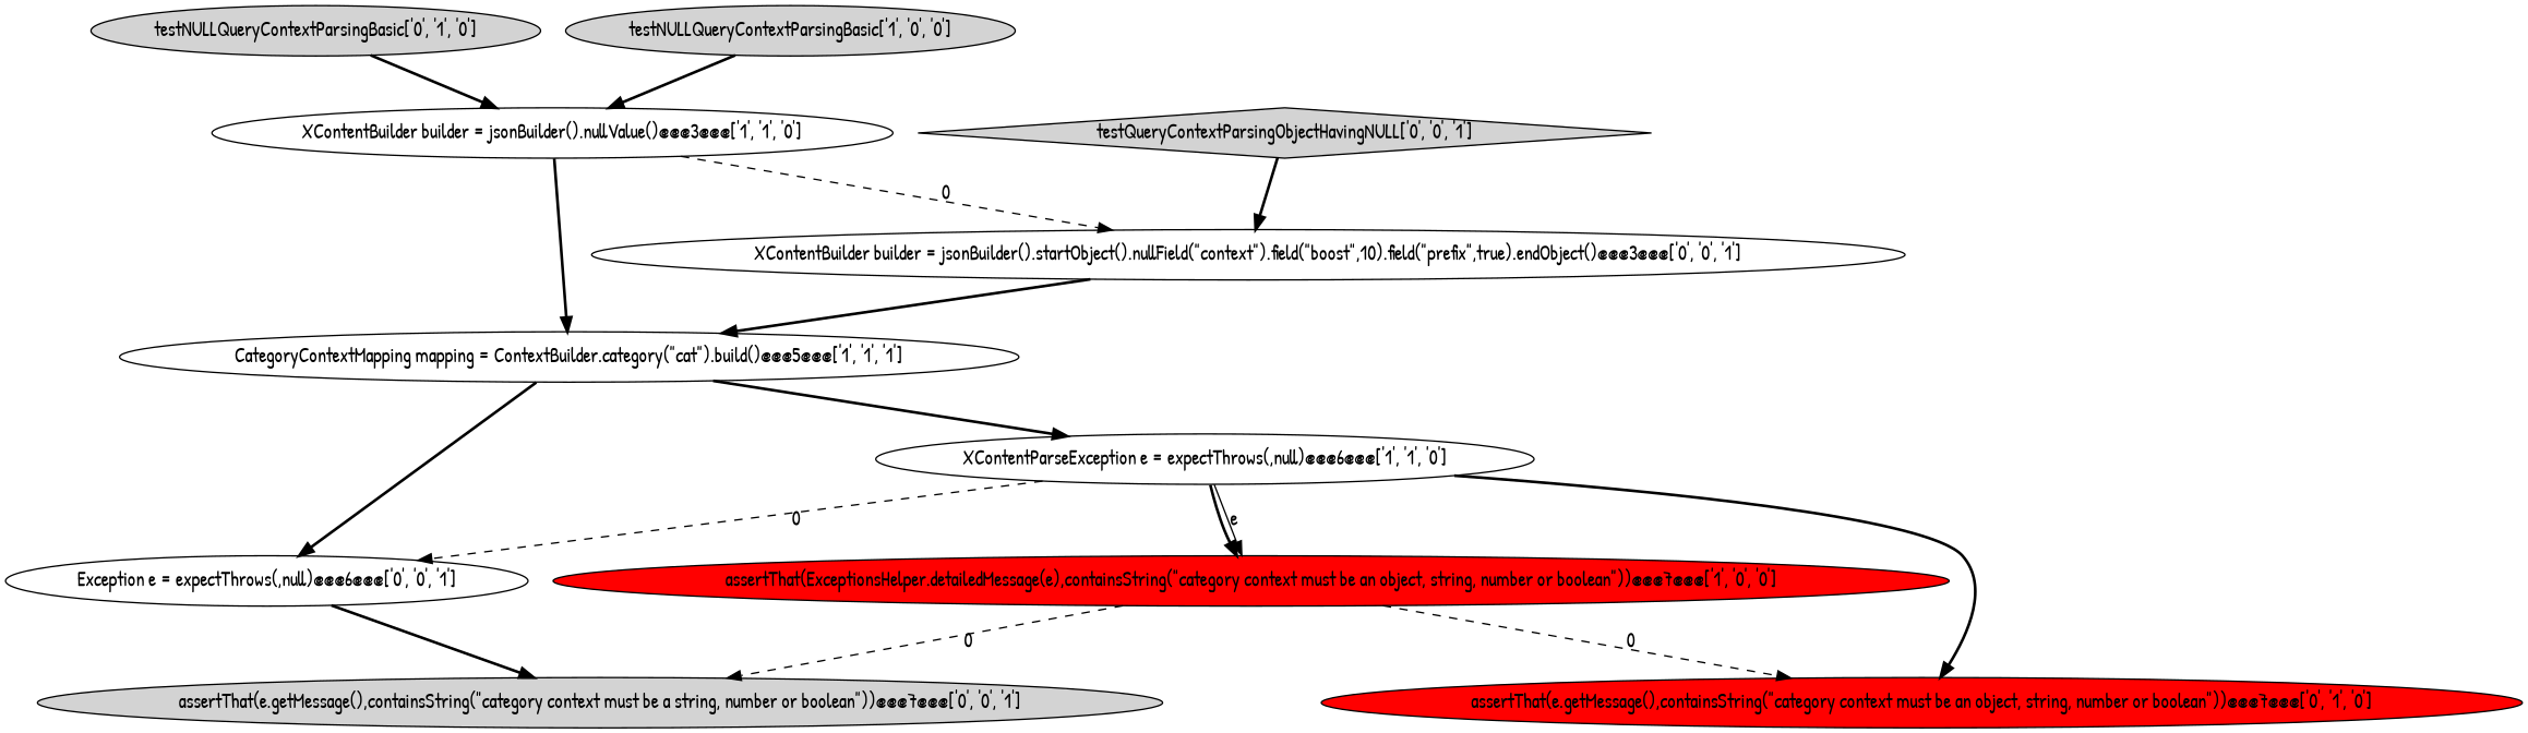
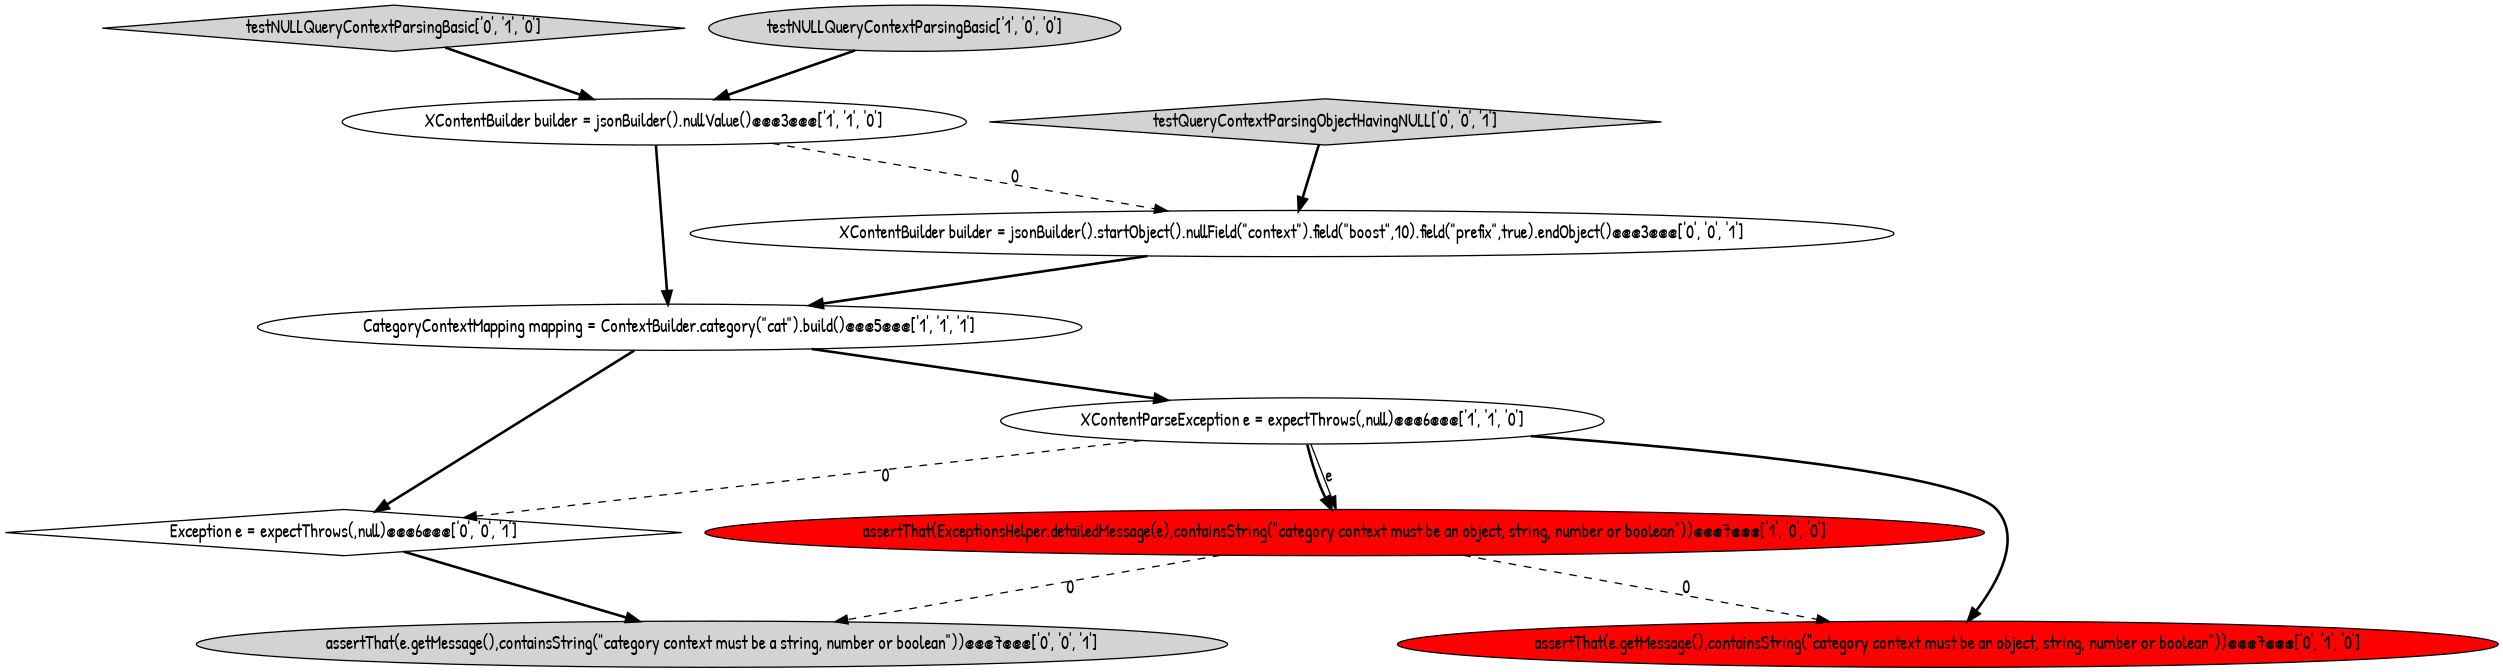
  digraph {
    fontname="Patrick Hand"
    node [fillcolor=white fontname="Patrick Hand" shape=ellipse style=filled]
    edge [fontname="Patrick Hand" style=bold]
-   n1 [fillcolor=lightgray label="testNULLQueryContextParsingBasic['0', '1', '0']"]
+   n1 [fillcolor=lightgray label="testNULLQueryContextParsingBasic['0', '1', '0']" shape=diamond]
    n2 [label="XContentBuilder builder = jsonBuilder().nullValue()@@@3@@@['1', '1', '0']"]
    n3 [label="CategoryContextMapping mapping = ContextBuilder.category(\"cat\").build()@@@5@@@['1', '1', '1']"]
    n4 [label="XContentBuilder builder = jsonBuilder().startObject().nullField(\"context\").field(\"boost\",10).field(\"prefix\",true).endObject()@@@3@@@['0', '0', '1']"]
    n5 [fillcolor=red label="assertThat(ExceptionsHelper.detailedMessage(e),containsString(\"category context must be an object, string, number or boolean\"))@@@7@@@['1', '0', '0']"]
    n6 [fillcolor=lightgray label="assertThat(e.getMessage(),containsString(\"category context must be a string, number or boolean\"))@@@7@@@['0', '0', '1']"]
    n7 [fillcolor=red label="assertThat(e.getMessage(),containsString(\"category context must be an object, string, number or boolean\"))@@@7@@@['0', '1', '0']"]
-   n8 [label="Exception e = expectThrows(,null)@@@6@@@['0', '0', '1']"]
+   n8 [label="Exception e = expectThrows(,null)@@@6@@@['0', '0', '1']" shape=diamond]
    n9 [label="XContentParseException e = expectThrows(,null)@@@6@@@['1', '1', '0']"]
    n10 [fillcolor=lightgray label="testNULLQueryContextParsingBasic['1', '0', '0']"]
    n11 [fillcolor=lightgray label="testQueryContextParsingObjectHavingNULL['0', '0', '1']" shape=diamond]
    n1 -> n2
    n2 -> n3
    n2 -> n4 [label=0 style=dashed]
    n3 -> n8
    n3 -> n9
    n4 -> n3
    n5 -> n6 [label=0 style=dashed]
    n5 -> n7 [label=0 style=dashed]
    n8 -> n6
    n9 -> n5
    n9 -> n5 [label=e style=solid]
    n9 -> n7
    n9 -> n8 [label=0 style=dashed]
    n10 -> n2
    n11 -> n4
  }
